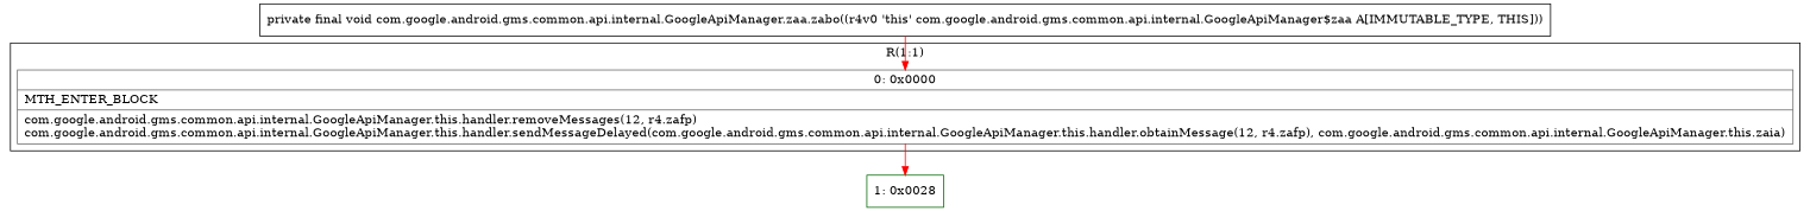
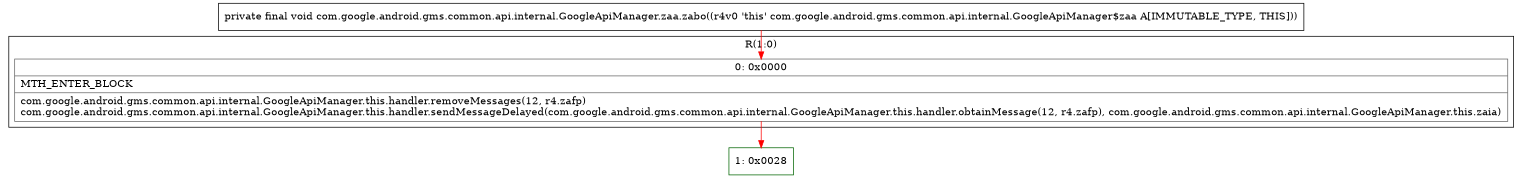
  digraph {
    node [shape=record]
    edge [color=red]
    n1 [color=gray40 label="{0\:\ 0x0000|MTH_ENTER_BLOCK\l|com.google.android.gms.common.api.internal.GoogleApiManager.this.handler.removeMessages(12, r4.zafp)\lcom.google.android.gms.common.api.internal.GoogleApiManager.this.handler.sendMessageDelayed(com.google.android.gms.common.api.internal.GoogleApiManager.this.handler.obtainMessage(12, r4.zafp), com.google.android.gms.common.api.internal.GoogleApiManager.this.zaia)\l}"]
    n2 [color=darkgreen label="{1\:\ 0x0028}"]
    n3 [label="{private final void com.google.android.gms.common.api.internal.GoogleApiManager.zaa.zabo((r4v0 'this' com.google.android.gms.common.api.internal.GoogleApiManager$zaa A[IMMUTABLE_TYPE, THIS])) }" color=black]
    subgraph cluster_1 {
-     label="R(1:1)"
+     label="R(1:0)"
      n1
    }
    n1 -> n2
    n3 -> n1
  }
